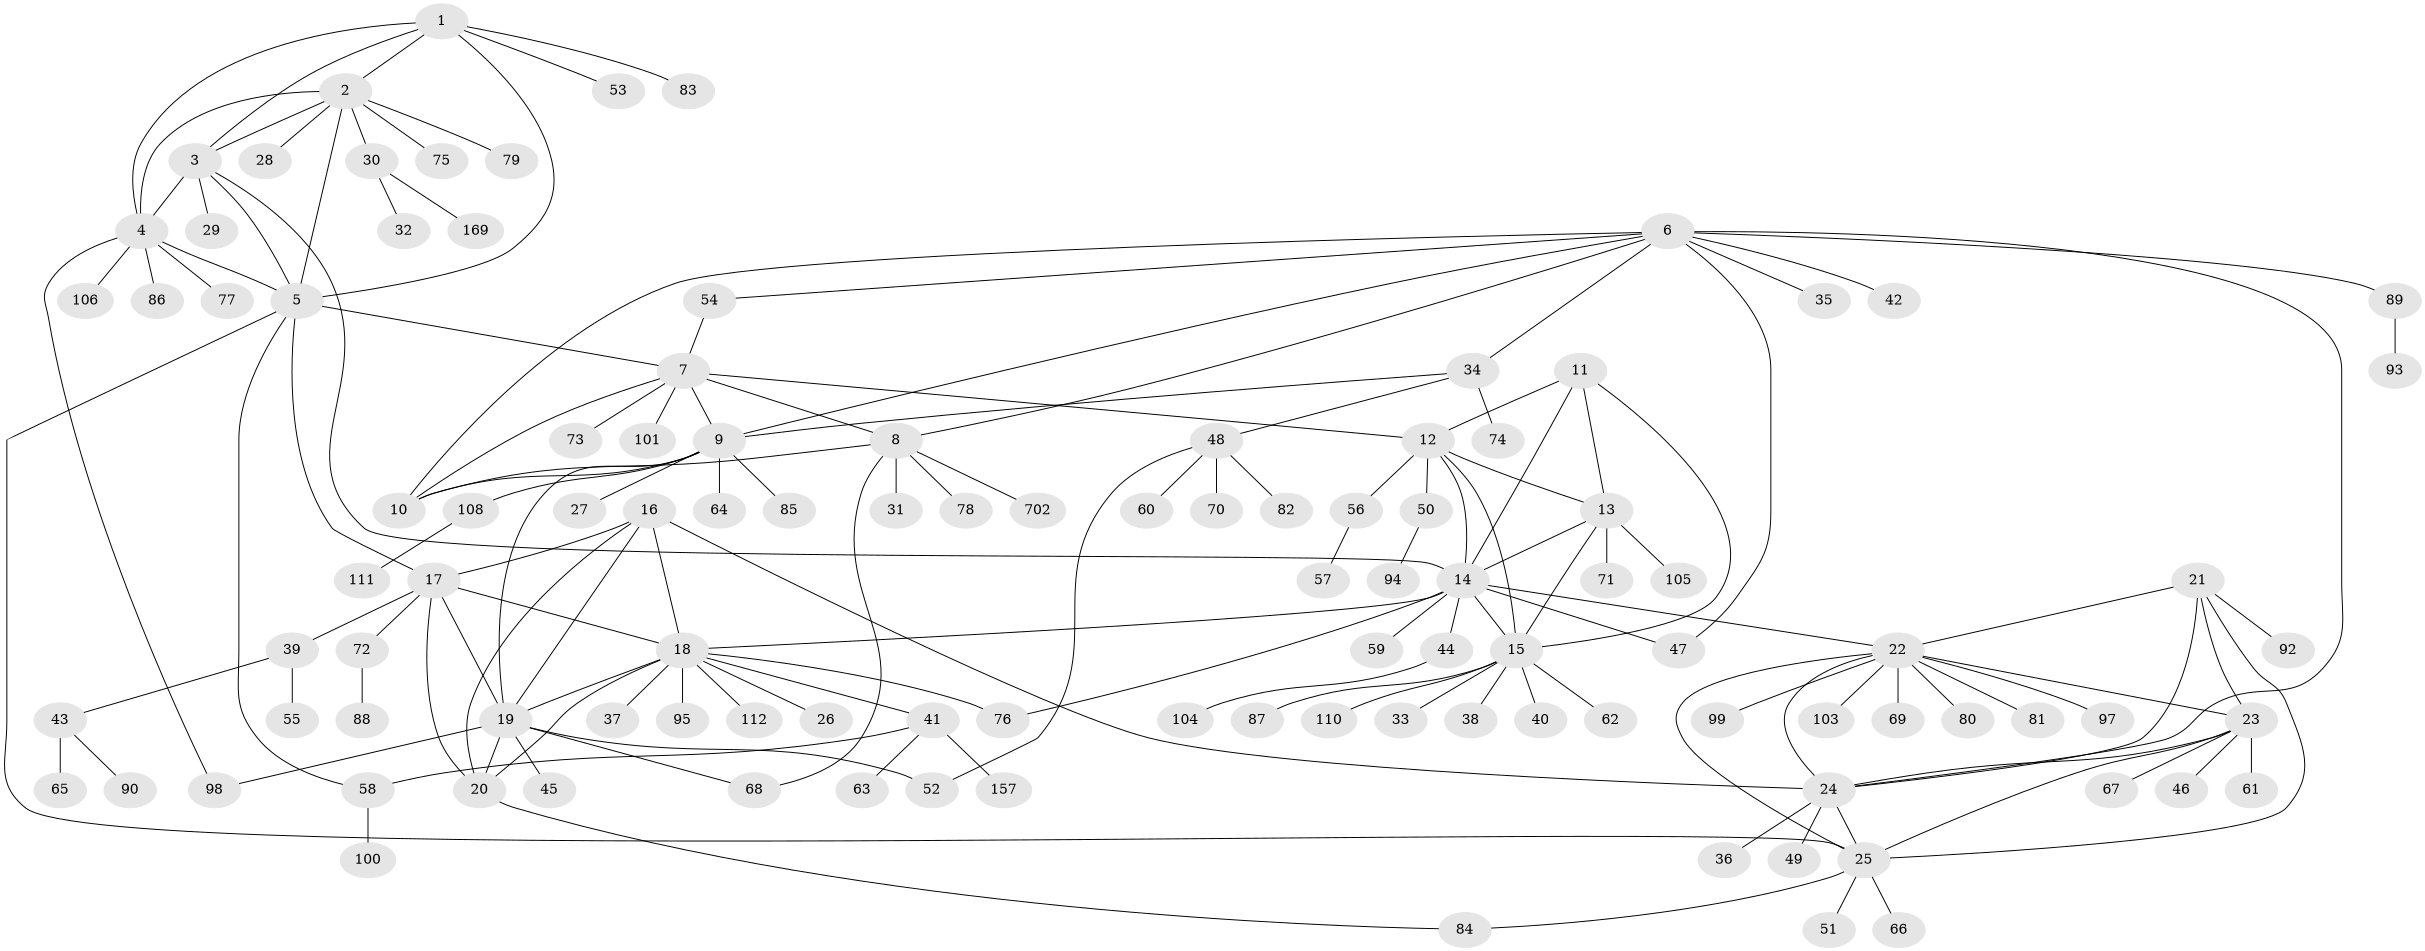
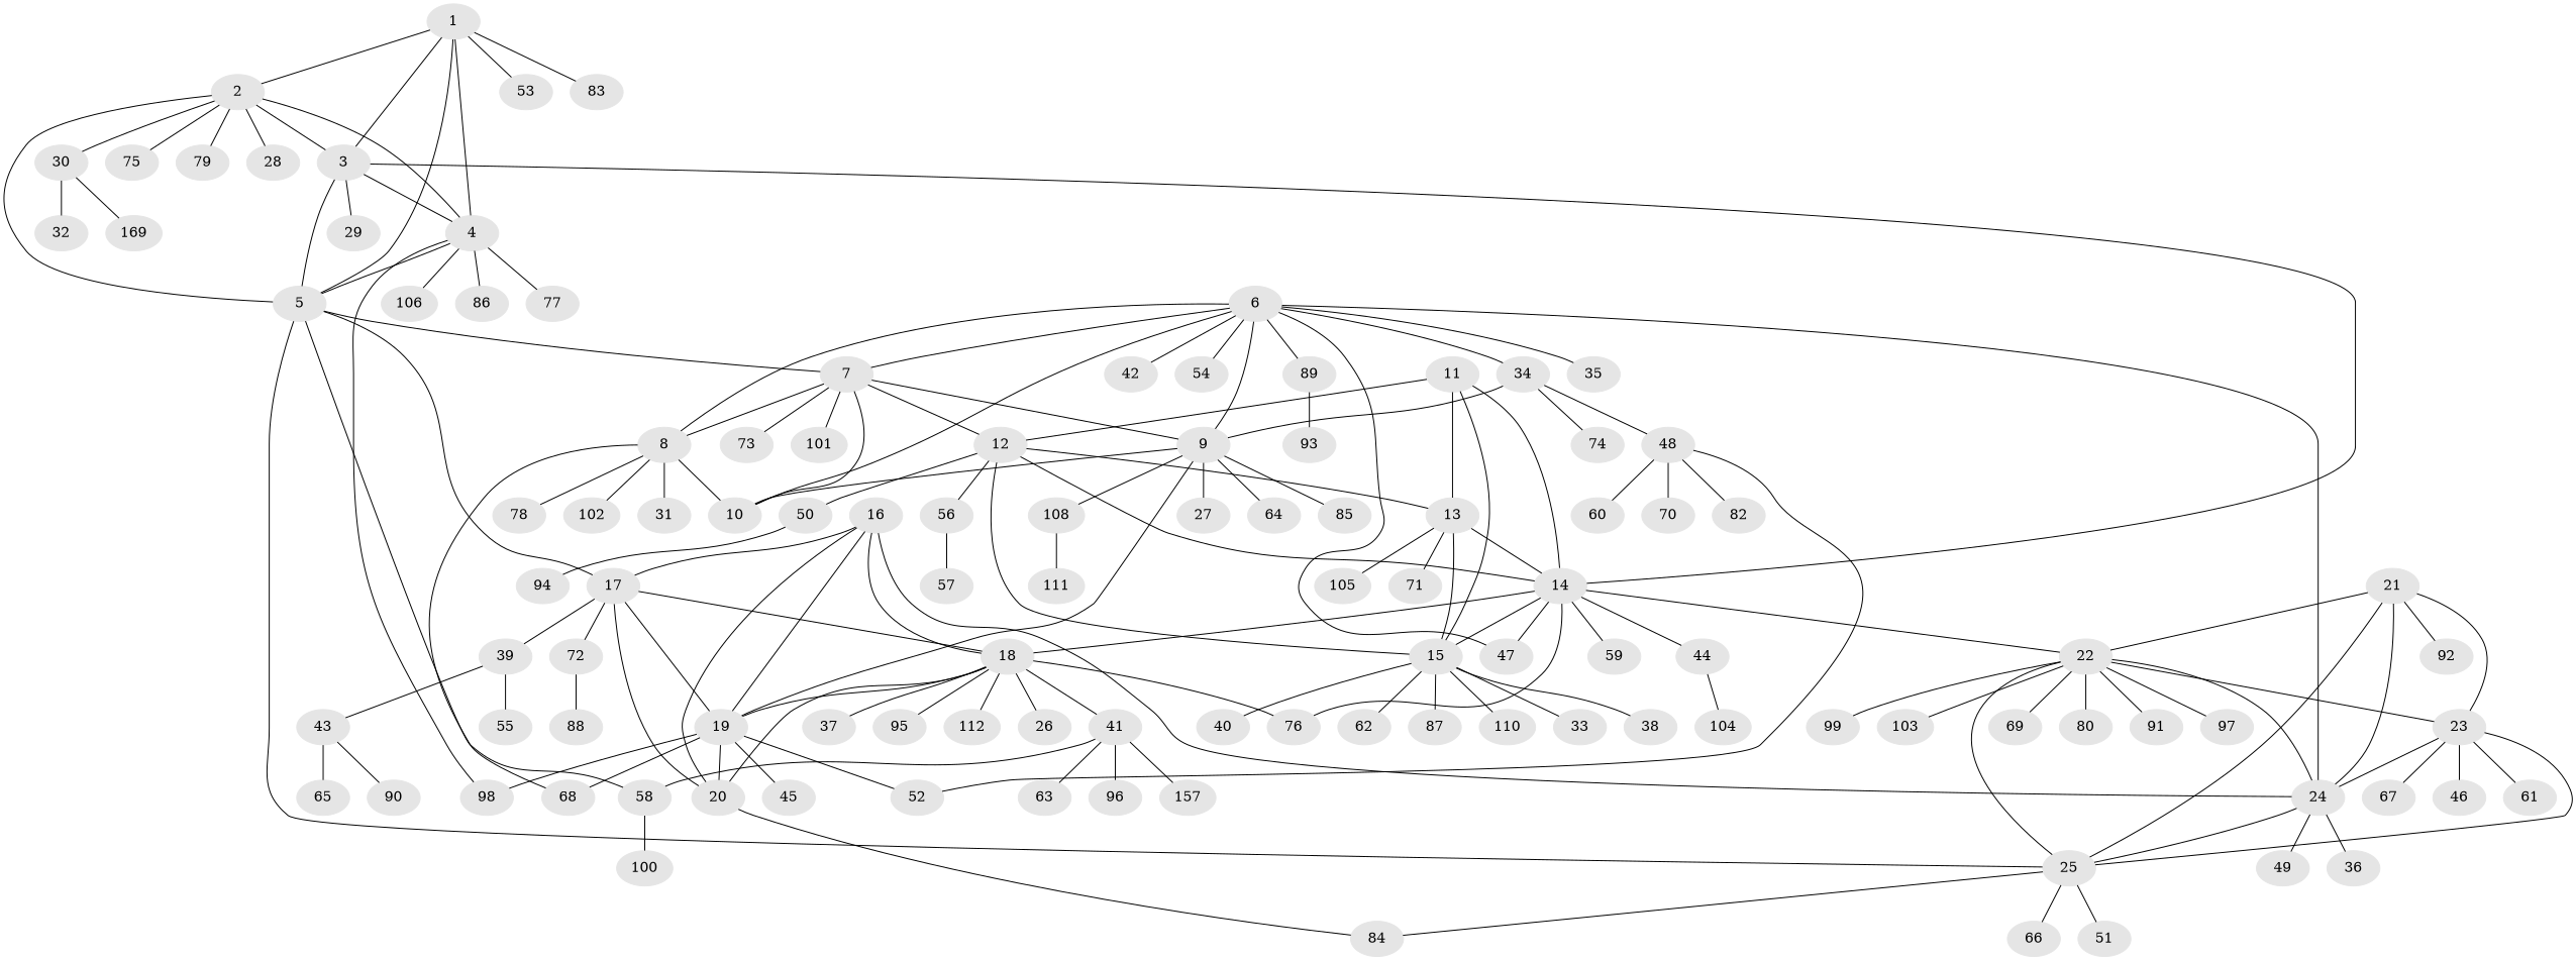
  graph {
    node [color=gray90 style=filled]
    1
    2
    3
    4
    5
    53
    83
    28
    30
    75
    79
    14
    29
    77
    86
    98
    106
    7
    17
    25
    58
    32
    n23 [label=169]
    47
    15
    18
    22
    44
    59
    76
    8
    9
    10
    12
    73
    101
    19
    20
    39
    72
    84
    51
    66
    100
    6
    24
    34
    35
    42
    54
    89
    31
    68
    78
-   102 [label=702]
+   102
    27
    64
    85
    108
    36
    49
    48
    74
    93
    13
    50
    56
    45
    52
    111
    11
    71
    105
    33
    38
    40
    62
    87
    110
    94
    57
    26
    37
    41
    95
    112
    23
    69
    80
-   91 [label=81]
+   91
    97
    99
    103
    104
    16
    43
    55
    88
    63
+   96
    n101 [label=157]
    21
    92
    46
    61
    67
    60
    70
    82
    65
    90
    1 -- 2
    1 -- 3
    1 -- 4
    1 -- 5
    1 -- 53
    1 -- 83
    2 -- 3
    2 -- 4
    2 -- 5
    2 -- 28
    2 -- 30
    2 -- 75
    2 -- 79
    3 -- 4
    3 -- 5
    3 -- 14
    3 -- 29
    4 -- 5
    4 -- 77
    4 -- 86
    4 -- 98
    4 -- 106
    5 -- 7
    5 -- 17
    5 -- 25
    5 -- 58
    30 -- 32
    30 -- n23
    14 -- 47
    14 -- 15
    14 -- 18
    14 -- 22
    14 -- 44
    14 -- 59
    14 -- 76
    7 -- 8
    7 -- 9
    7 -- 10
    7 -- 12
    7 -- 73
    7 -- 101
    17 -- 18
    17 -- 19
    17 -- 20
    17 -- 39
    17 -- 72
    25 -- 84
    25 -- 51
    25 -- 66
    58 -- 100
    15 -- 33
    15 -- 38
    15 -- 40
    15 -- 62
    15 -- 87
    15 -- 110
    18 -- 76
    18 -- 19
    18 -- 20
    18 -- 26
    18 -- 37
    18 -- 41
    18 -- 95
    18 -- 112
    22 -- 25
    22 -- 24
    22 -- 23
    22 -- 69
    22 -- 80
    22 -- 91
    22 -- 97
    22 -- 99
    22 -- 103
    44 -- 104
    8 -- 10
    8 -- 31
    8 -- 68
    8 -- 78
    8 -- 102
    9 -- 10
    9 -- 19
    9 -- 27
    9 -- 64
    9 -- 85
    9 -- 108
    12 -- 14
    12 -- 15
    12 -- 13
    12 -- 50
    12 -- 56
    19 -- 98
    19 -- 20
    19 -- 68
    19 -- 45
    19 -- 52
    20 -- 84
    39 -- 43
    39 -- 55
    72 -- 88
-   54 -- 7
+   6 -- 7
    6 -- 47
    6 -- 8
    6 -- 9
    6 -- 10
    6 -- 24
    6 -- 34
    6 -- 35
    6 -- 42
    6 -- 54
    6 -- 89
    24 -- 25
    24 -- 36
    24 -- 49
    34 -- 9
    34 -- 48
    34 -- 74
    89 -- 93
    108 -- 111
    48 -- 52
    48 -- 60
    48 -- 70
    48 -- 82
    13 -- 14
    13 -- 15
    13 -- 71
    13 -- 105
    50 -- 94
    56 -- 57
    11 -- 14
    11 -- 15
    11 -- 12
    11 -- 13
    41 -- 58
    41 -- 63
+   41 -- 96
    41 -- n101
    23 -- 25
    23 -- 24
    23 -- 46
    23 -- 61
    23 -- 67
    16 -- 17
    16 -- 18
    16 -- 19
    16 -- 20
    16 -- 24
    43 -- 65
    43 -- 90
    21 -- 25
    21 -- 22
    21 -- 24
    21 -- 23
    21 -- 92
  }
